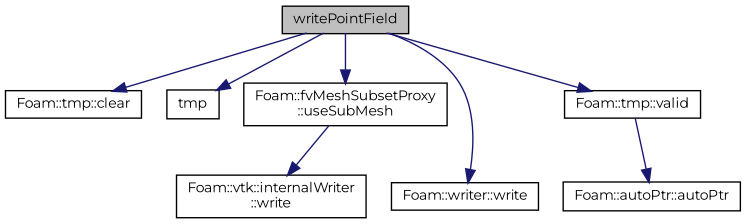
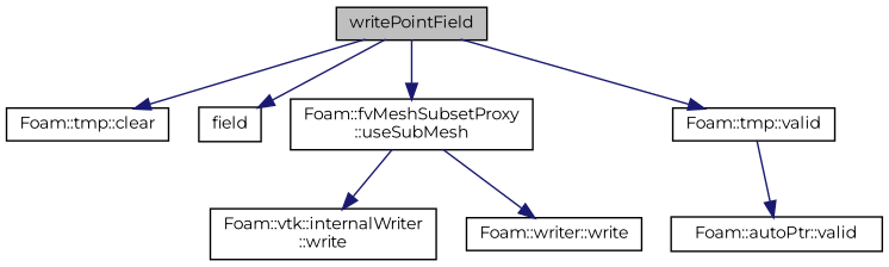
  digraph {
    fontname=Montserrat
    rankdir=TB
    node [color=black fontname=Montserrat fontsize=10 shape=record]
    edge [color=midnightblue fontname=Montserrat fontsize=10 labelfontname=Helvetica labelfontsize=10 style=solid]
    n1 [fillcolor=grey75 fontcolor=black height=0.2 label=writePointField style=filled width=0.4]
    n2 [height=0.2 label="Foam::tmp::clear" width=0.4]
-   n3 [height=0.2 label=tmp width=0.4]
+   n3 [height=0.2 label=field width=0.4]
    n4 [height=0.2 label="Foam::fvMeshSubsetProxy\l::useSubMesh" width=0.4]
    n5 [height=0.2 label="Foam::tmp::valid" width=0.4]
    n6 [height=0.2 label="Foam::writer::write" width=0.4]
    n7 [height=0.2 label="Foam::vtk::internalWriter\l::write" width=0.4]
-   n8 [height=0.2 label="Foam::autoPtr::autoPtr" width=0.4]
+   n8 [height=0.2 label="Foam::autoPtr::valid" width=0.4]
    n1 -> n2
    n1 -> n3
    n1 -> n4
    n1 -> n5
-   n1 -> n6
+   n4 -> n6
    n4 -> n7
    n5 -> n8
  }
